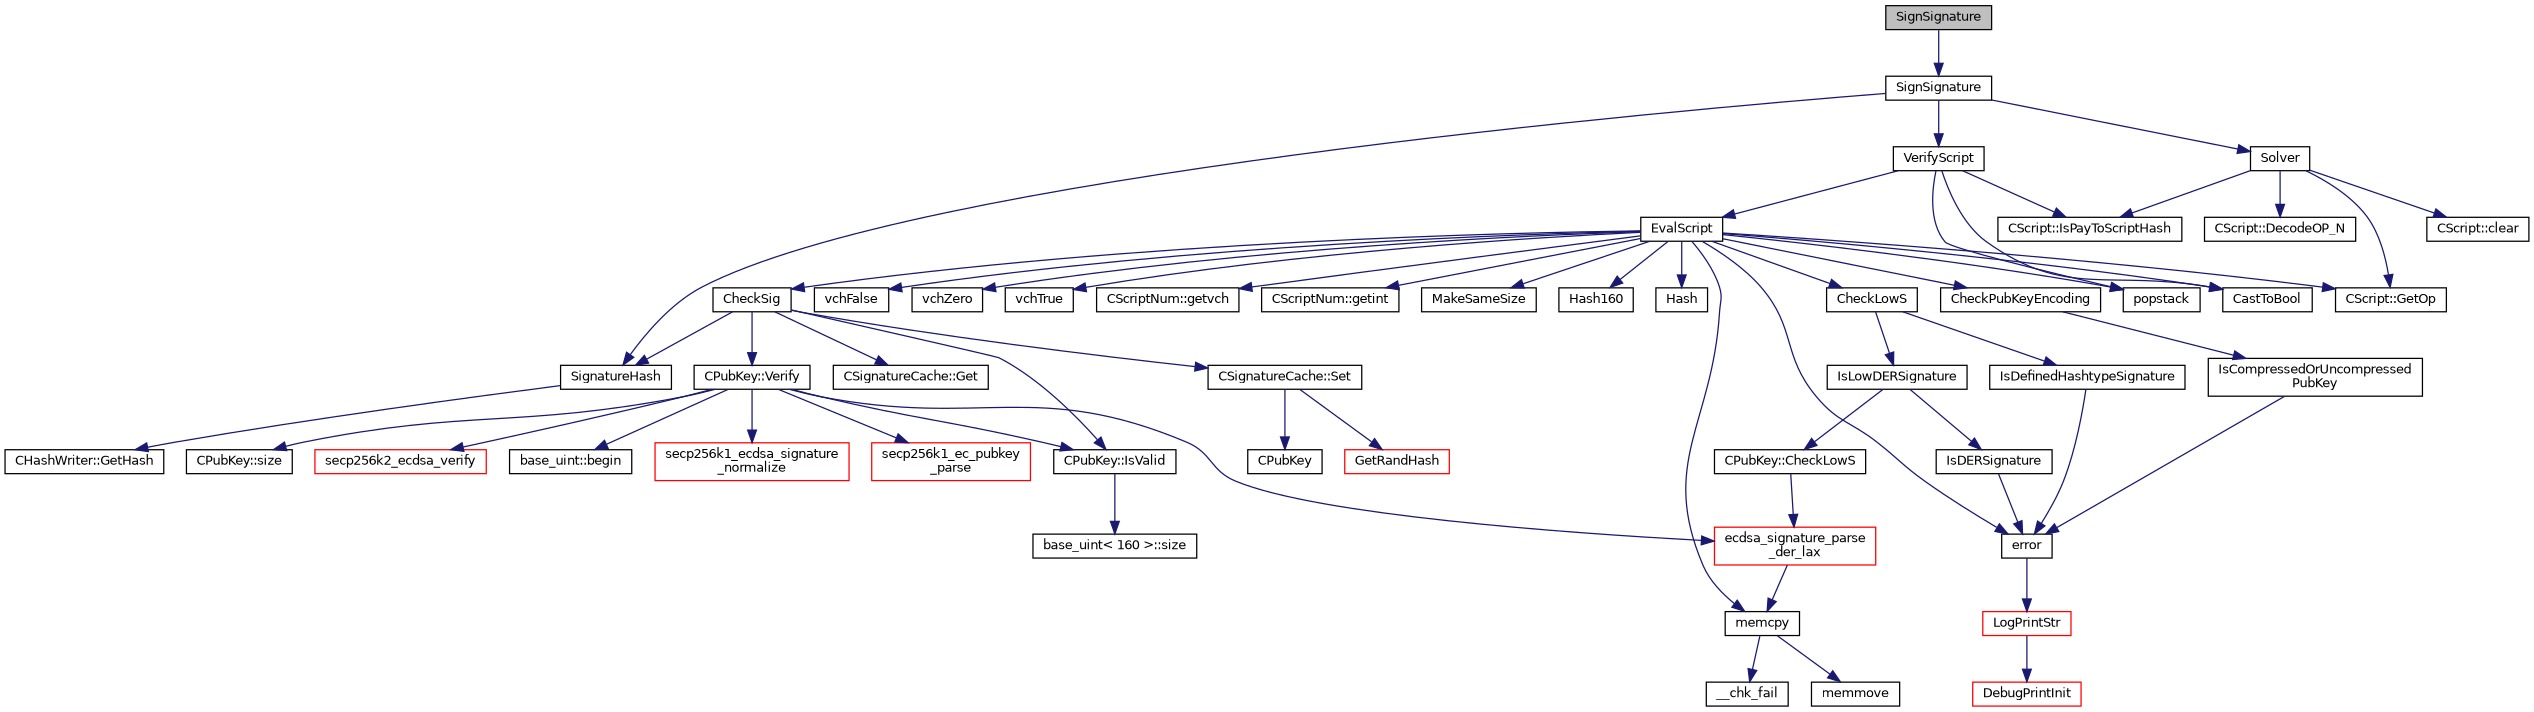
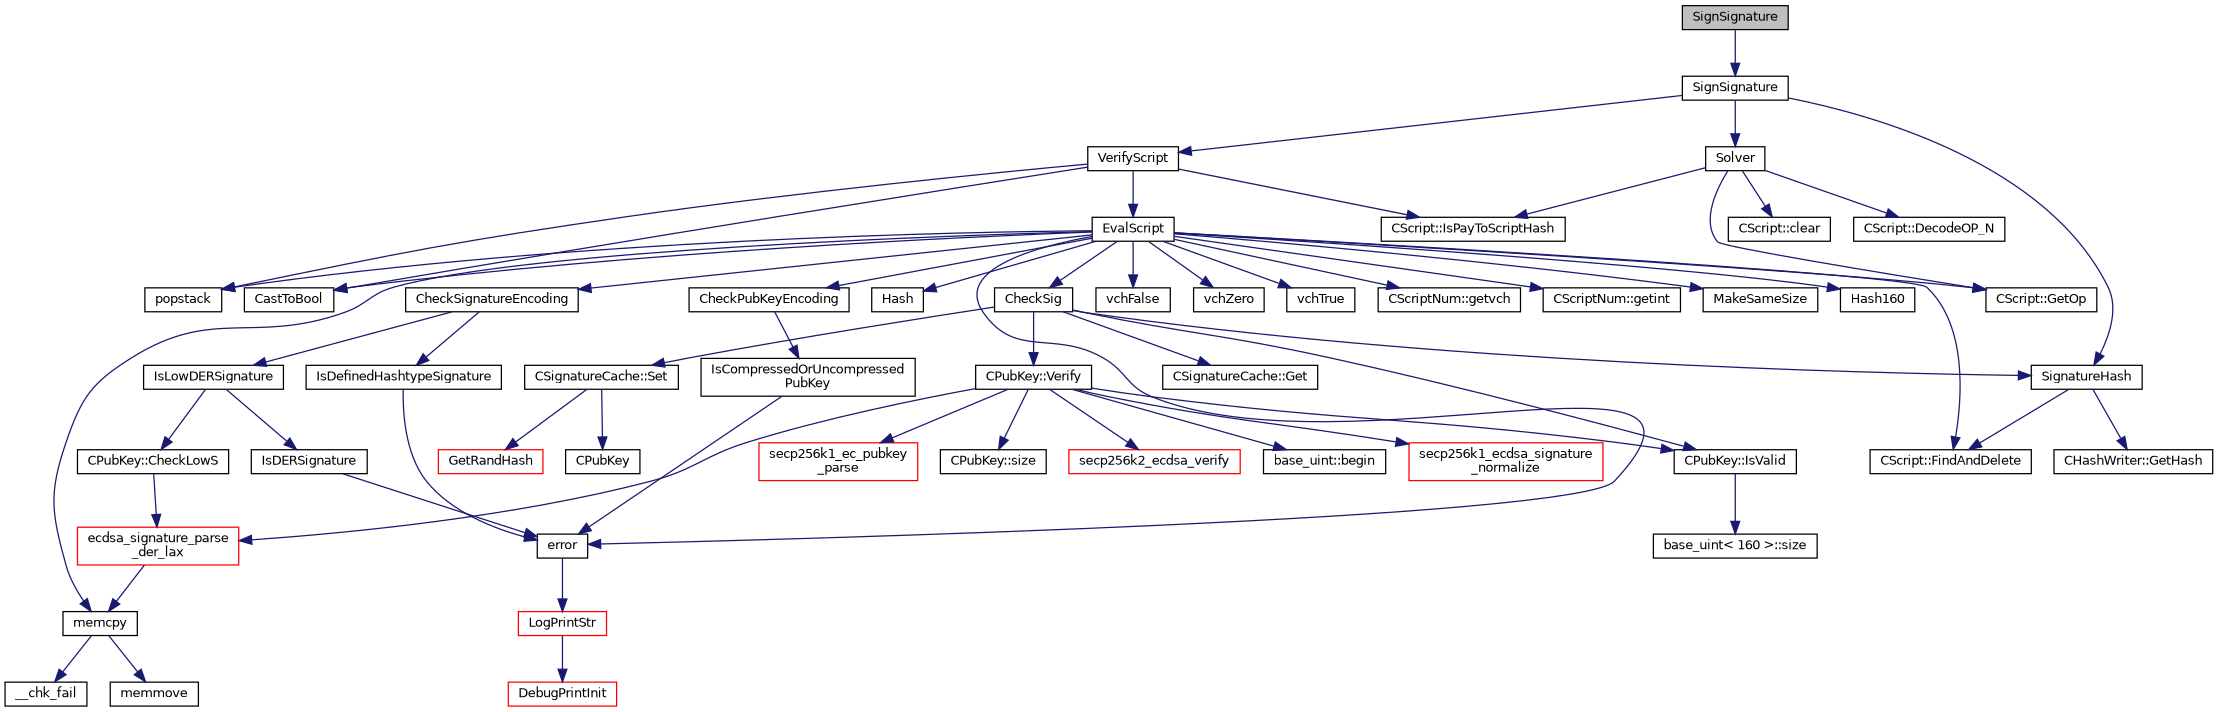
  digraph {
    rankdir=TB
    node [color=black fillcolor=white fontname=Helvetica fontsize=10 shape=record style=filled]
    edge [color=midnightblue fontname=Helvetica fontsize=10 labelfontname=Helvetica labelfontsize=10 style=solid]
    n1 [fillcolor=grey75 fontcolor=black height=0.2 label=SignSignature width=0.4]
    n2 [height=0.2 label=SignSignature width=0.4]
    n3 [height=0.2 label=SignatureHash width=0.4]
    n4 [height=0.2 label=Solver width=0.4]
    n5 [height=0.2 label=VerifyScript width=0.4]
+   n6 [height=0.2 label="CScript::FindAndDelete" width=0.4]
    n7 [height=0.2 label="CHashWriter::GetHash" width=0.4]
    n8 [height=0.2 label="CScript::IsPayToScriptHash" width=0.4]
    n9 [height=0.2 label="CScript::clear" width=0.4]
    n10 [height=0.2 label="CScript::GetOp" width=0.4]
    n11 [height=0.2 label="CScript::DecodeOP_N" width=0.4]
    n12 [height=0.2 label=EvalScript width=0.4]
    n13 [height=0.2 label=CastToBool width=0.4]
    n14 [height=0.2 label=popstack width=0.4]
    n15 [height=0.2 label=vchFalse width=0.4]
    n16 [height=0.2 label=vchZero width=0.4]
    n17 [height=0.2 label=vchTrue width=0.4]
    n18 [height=0.2 label="CScriptNum::getvch" width=0.4]
    n19 [height=0.2 label="CScriptNum::getint" width=0.4]
    n20 [height=0.2 label=MakeSameSize width=0.4]
    n21 [height=0.2 label=Hash160 width=0.4]
    n22 [height=0.2 label=memcpy width=0.4]
    n23 [height=0.2 label=Hash width=0.4]
-   n24 [height=0.2 label=CheckLowS width=0.4]
+   n24 [height=0.2 label=CheckSignatureEncoding width=0.4]
    n25 [height=0.2 label=error width=0.4]
    n26 [height=0.2 label=CheckPubKeyEncoding width=0.4]
    n27 [height=0.2 label=CheckSig width=0.4]
    n28 [height=0.2 label=memmove width=0.4]
    n29 [height=0.2 label=__chk_fail width=0.4]
    n30 [height=0.2 label=IsLowDERSignature width=0.4]
    n31 [height=0.2 label=IsDefinedHashtypeSignature width=0.4]
    n32 [color=red height=0.2 label=LogPrintStr width=0.4]
    n33 [height=0.2 label="IsCompressedOrUncompressed\lPubKey" width=0.4]
    n34 [height=0.2 label="CPubKey::IsValid" width=0.4]
    n35 [height=0.2 label="CSignatureCache::Get" width=0.4]
    n36 [height=0.2 label="CPubKey::Verify" width=0.4]
    n37 [height=0.2 label="CSignatureCache::Set" width=0.4]
    n38 [height=0.2 label=IsDERSignature width=0.4]
    n39 [height=0.2 label="CPubKey::CheckLowS" width=0.4]
    n40 [color=red height=0.2 label="ecdsa_signature_parse\l_der_lax" width=0.4]
    n41 [color=red height=0.2 label=DebugPrintInit width=0.4]
    n42 [color=red height=0.2 label="secp256k1_ecdsa_signature\l_normalize" width=0.4]
    n43 [height=0.2 label="base_uint\< 160 \>::size" width=0.4]
    n44 [color=red height=0.2 label="secp256k1_ec_pubkey\l_parse" width=0.4]
    n45 [height=0.2 label="CPubKey::size" width=0.4]
    n46 [color=red height=0.2 label=secp256k2_ecdsa_verify width=0.4]
    n47 [height=0.2 label="base_uint::begin" width=0.4]
    n48 [height=0.2 label=CPubKey width=0.4]
    n49 [color=red height=0.2 label=GetRandHash width=0.4]
    n1 -> n2
    n2 -> n3
    n2 -> n4
    n2 -> n5
+   n3 -> n6
    n3 -> n7
    n4 -> n8
    n4 -> n9
    n4 -> n10
    n4 -> n11
    n5 -> n8
    n5 -> n12
    n5 -> n13
    n5 -> n14
+   n12 -> n6
    n12 -> n10
    n12 -> n13
    n12 -> n14
    n12 -> n15
    n12 -> n16
    n12 -> n17
    n12 -> n18
    n12 -> n19
    n12 -> n20
    n12 -> n21
    n12 -> n22
    n12 -> n23
    n12 -> n24
    n12 -> n25
    n12 -> n26
    n12 -> n27
    n22 -> n28
    n22 -> n29
    n24 -> n30
    n24 -> n31
    n25 -> n32
    n26 -> n33
    n27 -> n3
    n27 -> n34
    n27 -> n35
    n27 -> n36
    n27 -> n37
    n30 -> n38
    n30 -> n39
    n31 -> n25
    n32 -> n41
    n33 -> n25
    n34 -> n43
    n36 -> n34
    n36 -> n40
    n36 -> n42
    n36 -> n44
    n36 -> n45
    n36 -> n46
    n36 -> n47
    n37 -> n48
    n37 -> n49
    n38 -> n25
    n39 -> n40
    n40 -> n22
  }
